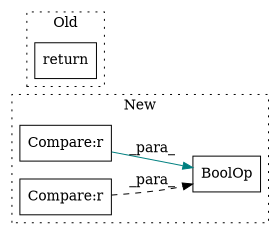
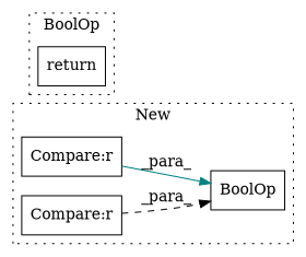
  digraph {
    rankdir=LR
    node [a=40 s=26440 shape=box]
    n1 [a=72 l=55 label=BoolOp]
    n2 [l=33 label="Compare:r"]
    n3 [l=17 label="Compare:r" s=26478]
    n4 [a=93 l=7 label=return s=22658]
    subgraph cluster_1 {
      label=New
      style=dotted
      n1
      n2
      n3
    }
    subgraph cluster_2 {
-     label=Old
+     label=BoolOp
      style=dotted
      n4
    }
    n2 -> n1 [label=_para_ color=teal style=solid]
    n3 -> n1 [label=_para_ color=black style=dashed]
  }
